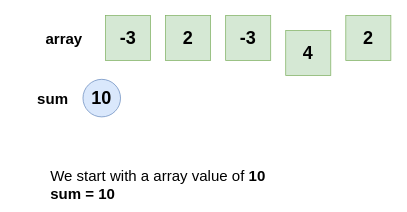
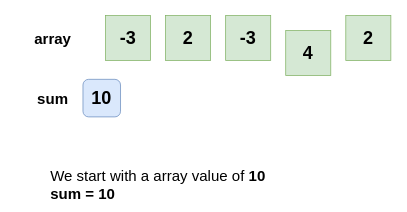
  <mxCell id="0" />
  <mxCell id="1" parent="0" />
  <mxCell id="2" value="&lt;b style=&quot;font-size: 24px&quot;&gt;-3&lt;/b&gt;" style="whiteSpace=wrap;html=1;aspect=fixed;fillColor=#d5e8d4;strokeColor=#82b366;" parent="1" vertex="1"><mxGeometry x="140" y="20" width="60" height="60" as="geometry" /></mxCell>
  <mxCell id="3" value="&lt;span style=&quot;font-size: 24px&quot;&gt;&lt;b&gt;2&lt;/b&gt;&lt;/span&gt;" style="whiteSpace=wrap;html=1;aspect=fixed;fillColor=#d5e8d4;strokeColor=#82b366;" parent="1" vertex="1"><mxGeometry x="220" y="20" width="60" height="60" as="geometry" /></mxCell>
  <mxCell id="4" value="&lt;b style=&quot;font-size: 24px&quot;&gt;-3&lt;/b&gt;" style="whiteSpace=wrap;html=1;aspect=fixed;fillColor=#d5e8d4;strokeColor=#82b366;" parent="1" vertex="1"><mxGeometry x="300" y="20" width="60" height="60" as="geometry" /></mxCell>
  <mxCell id="5" value="&lt;span style=&quot;font-size: 24px&quot;&gt;&lt;b&gt;4&lt;/b&gt;&lt;/span&gt;" style="whiteSpace=wrap;html=1;aspect=fixed;fillColor=#d5e8d4;strokeColor=#82b366;" parent="1" vertex="1"><mxGeometry x="380" y="40" width="60" height="60" as="geometry" /></mxCell>
  <mxCell id="6" value="&lt;span style=&quot;font-size: 24px&quot;&gt;&lt;b&gt;2&lt;/b&gt;&lt;/span&gt;" style="whiteSpace=wrap;html=1;aspect=fixed;fillColor=#d5e8d4;strokeColor=#82b366;" parent="1" vertex="1"><mxGeometry x="460" y="20" width="60" height="60" as="geometry" /></mxCell>
- <mxCell id="7" value="&lt;b style=&quot;font-size: 24px&quot;&gt;10&lt;/b&gt;" style="ellipse;whiteSpace=wrap;html=1;aspect=fixed;fillColor=#dae8fc;strokeColor=#6c8ebf;" parent="1" vertex="1"><mxGeometry x="110" y="105" width="50" height="50" as="geometry" /></mxCell>
- <mxCell id="8" value="&lt;b&gt;&lt;font style=&quot;font-size: 20px&quot;&gt;array&lt;/font&gt;&lt;/b&gt;" style="text;html=1;strokeColor=none;fillColor=none;align=center;verticalAlign=middle;whiteSpace=wrap;rounded=0;" parent="1" vertex="1"><mxGeometry x="65" y="40" width="40" height="20" as="geometry" /></mxCell>
+ <mxCell id="7" value="&lt;b style=&quot;font-size: 24px&quot;&gt;10&lt;/b&gt;" style="whiteSpace=wrap;html=1;aspect=fixed;fillColor=#dae8fc;strokeColor=#6c8ebf;rounded=1;" parent="1" vertex="1"><mxGeometry x="110" y="105" width="50" height="50" as="geometry" /></mxCell>
+ <mxCell id="8" value="&lt;b&gt;&lt;font style=&quot;font-size: 20px&quot;&gt;array&lt;/font&gt;&lt;/b&gt;" style="text;html=1;strokeColor=none;fillColor=none;align=center;verticalAlign=middle;whiteSpace=wrap;rounded=0;" parent="1" vertex="1"><mxGeometry x="50" y="40" width="40" height="20" as="geometry" /></mxCell>
  <mxCell id="9" value="&lt;span style=&quot;font-size: 20px&quot;&gt;&lt;b&gt;sum&lt;/b&gt;&lt;/span&gt;" style="text;html=1;strokeColor=none;fillColor=none;align=center;verticalAlign=middle;whiteSpace=wrap;rounded=0;" parent="1" vertex="1"><mxGeometry x="50" y="120" width="40" height="20" as="geometry" /></mxCell>
  <mxCell id="10" value="&lt;span style=&quot;font-size: 20px&quot;&gt;We start with a array value of &lt;b&gt;10&lt;/b&gt;&lt;br&gt;&lt;div style=&quot;text-align: left&quot;&gt;&lt;span&gt;&lt;b&gt;sum = 10&lt;/b&gt;&lt;/span&gt;&lt;/div&gt;&lt;/span&gt;" style="text;html=1;strokeColor=none;fillColor=none;align=center;verticalAlign=middle;whiteSpace=wrap;rounded=0;" parent="1" vertex="1"><mxGeometry y="230" width="380" height="30" as="geometry" x="20" /></mxCell>
  <mxCell id="11" value="" style="shape=image;html=1;verticalAlign=top;verticalLabelPosition=bottom;labelBackgroundColor=#ffffff;imageAspect=0;aspect=fixed;image=https://cdn3.iconfinder.com/data/icons/flat-actions-icons-9/512/Tick_Mark-128.png;fontSize=20;" parent="1" vertex="1"><mxGeometry x="115" y="160" width="40" height="40" as="geometry" /></mxCell>
